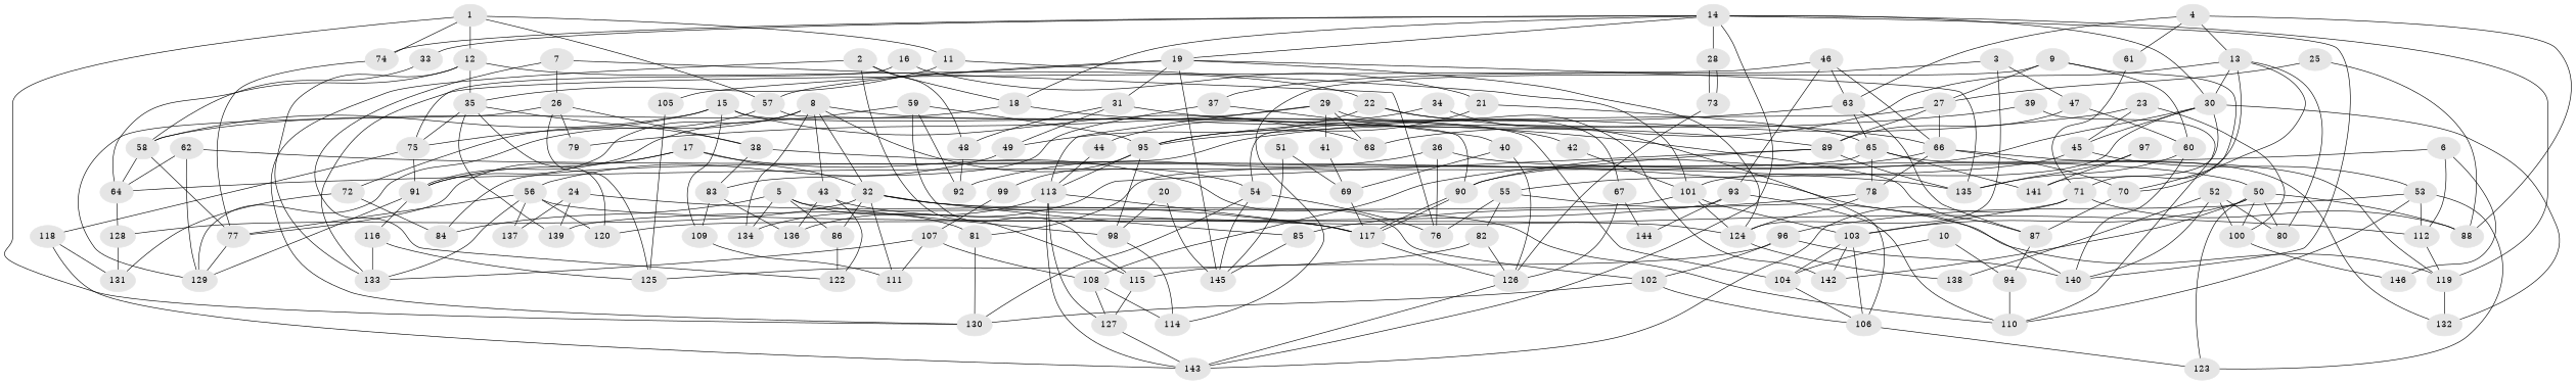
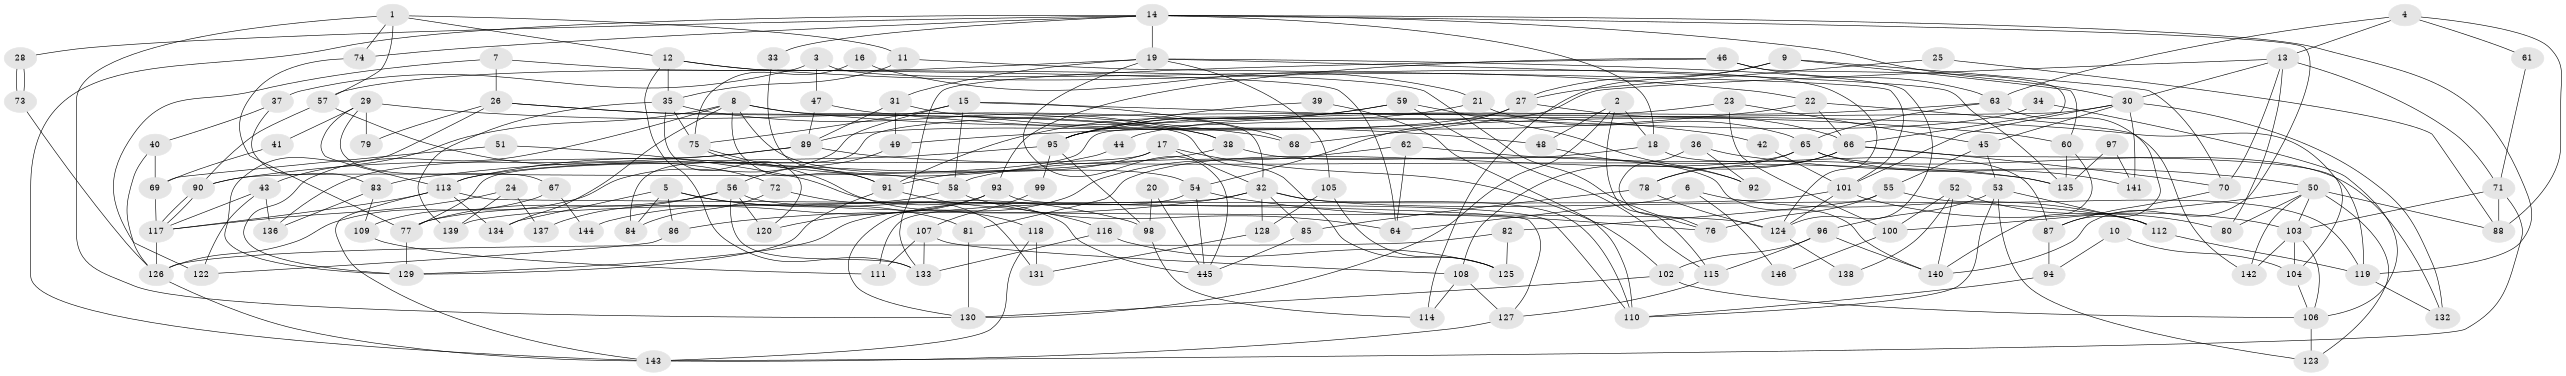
  graph {
    node [color=gray90 style=filled]
    1
    11
    12
    57
    74
    130
    35
    101
    64
    22
    133
    90
    72
    77
    2
    18
    48
    115
    58
    87
    92
    127
    3
    37
    47
    124
    40
    83
    60
    89
    138
    4
    13
    61
    63
    88
    70
    30
    68
    71
    80
    65
    95
    5
    81
    84
    86
    98
    134
    122
    114
    6
    112
    146
    119
    7
    26
    76
    129
    38
    79
    125
    8
    32
    42
    43
    54
    91
    85
    110
    111
    128
    117
    136
-   145
+   145 [label=445]
    116
    9
    27
    66
    140
    135
    10
    94
    104
    106
    75
    139
    120
    55
    82
    49
    142
    45
    132
    141
    143
    103
    14
    19
    28
    33
    31
    105
    73
    15
    109
    118
    16
    21
    17
    102
    20
    78
    113
    99
    56
    108
    23
    100
    53
    24
    137
    126
    25
    29
    41
    67
    69
    144
    131
    34
    44
    123
    36
    50
    39
    96
    46
    93
    51
    52
    59
    62
    107
    97
    1 -- 11
    1 -- 12
    1 -- 57
    1 -- 74
    1 -- 130
    11 -- 35
    11 -- 101
    12 -- 35
    12 -- 64
    12 -- 22
    12 -- 133
    57 -- 90
    57 -- 72
    74 -- 77
    35 -- 38
    35 -- 75
    35 -- 139
    35 -- 120
    101 -- 124
    101 -- 139
    101 -- 103
    22 -- 66
    22 -- 49
    22 -- 142
    90 -- 117
    90 -- 117
    72 -- 84
    72 -- 131
    77 -- 129
    2 -- 130
    2 -- 18
    2 -- 48
    2 -- 115
    18 -- 58
    18 -- 87
    48 -- 92
    115 -- 127
    58 -- 64
    58 -- 77
    87 -- 94
    127 -- 143
    3 -- 37
    3 -- 47
    3 -- 124
    37 -- 40
    37 -- 83
    47 -- 60
    47 -- 89
    124 -- 138
    40 -- 126
    40 -- 69
    83 -- 136
    83 -- 109
    60 -- 140
    60 -- 135
    89 -- 90
    89 -- 136
    89 -- 135
    4 -- 13
    4 -- 61
    4 -- 63
    4 -- 88
    13 -- 70
    13 -- 30
    13 -- 68
    13 -- 71
    13 -- 80
    61 -- 71
    63 -- 87
    63 -- 65
    63 -- 95
    70 -- 87
    30 -- 101
    30 -- 90
    30 -- 45
    30 -- 132
    30 -- 141
    71 -- 88
    71 -- 143
    71 -- 103
    65 -- 81
    65 -- 132
    65 -- 141
    65 -- 78
    95 -- 98
    95 -- 113
    95 -- 99
    5 -- 81
    5 -- 84
    5 -- 86
    5 -- 98
    5 -- 134
    81 -- 130
    86 -- 122
    98 -- 114
    6 -- 64
    6 -- 112
    6 -- 146
    112 -- 119
    119 -- 132
    7 -- 122
    7 -- 26
    7 -- 76
    26 -- 129
    26 -- 38
    26 -- 79
    26 -- 125
    38 -- 83
    38 -- 140
    8 -- 134
    8 -- 129
    8 -- 32
    8 -- 42
    8 -- 43
    8 -- 54
    8 -- 91
    32 -- 86
    32 -- 112
    32 -- 85
    32 -- 110
    32 -- 111
    32 -- 128
    42 -- 101
    43 -- 122
    43 -- 117
    43 -- 136
    54 -- 130
    54 -- 76
    54 -- 145
    91 -- 129
    91 -- 116
    85 -- 145
    128 -- 131
    117 -- 126
    116 -- 133
    116 -- 125
    9 -- 60
    9 -- 70
    9 -- 114
    9 -- 27
    27 -- 89
    27 -- 54
    27 -- 66
    66 -- 70
    66 -- 119
    66 -- 78
    66 -- 108
    10 -- 94
    10 -- 104
    94 -- 110
    104 -- 106
    106 -- 123
    75 -- 91
    75 -- 118
    55 -- 119
    55 -- 76
    55 -- 82
    82 -- 125
    82 -- 126
    49 -- 56
    45 -- 55
    45 -- 53
    103 -- 104
    103 -- 106
    103 -- 142
    14 -- 74
    14 -- 18
    14 -- 30
    14 -- 119
    14 -- 140
    14 -- 143
    14 -- 19
    14 -- 28
    14 -- 33
    19 -- 57
    19 -- 124
    19 -- 145
    19 -- 135
    19 -- 31
    19 -- 105
    28 -- 73
    28 -- 73
    33 -- 58
    31 -- 48
    31 -- 89
    31 -- 49
    105 -- 125
-   64 -- 128
+   105 -- 128
    73 -- 126
    15 -- 58
    15 -- 68
    15 -- 104
    15 -- 75
    15 -- 109
    109 -- 111
    118 -- 143
    118 -- 131
    16 -- 75
    16 -- 21
    21 -- 65
    21 -- 95
    17 -- 77
    17 -- 32
    17 -- 91
    17 -- 102
    102 -- 130
    102 -- 106
    20 -- 98
    20 -- 145
    78 -- 124
    78 -- 85
    113 -- 127
    113 -- 134
    113 -- 117
    113 -- 143
    99 -- 107
    56 -- 133
    56 -- 77
    56 -- 124
    56 -- 120
    56 -- 137
    108 -- 127
    108 -- 114
    23 -- 84
    23 -- 45
    23 -- 100
    100 -- 146
    53 -- 112
    53 -- 110
    53 -- 123
    53 -- 96
    24 -- 117
    24 -- 139
    24 -- 137
    126 -- 143
    25 -- 88
    25 -- 27
    29 -- 68
    29 -- 79
    29 -- 113
    29 -- 41
    29 -- 67
    41 -- 69
    67 -- 126
    67 -- 144
    69 -- 117
    34 -- 106
    34 -- 44
    44 -- 113
    36 -- 92
    36 -- 76
    36 -- 50
    50 -- 88
    50 -- 80
    50 -- 142
    50 -- 103
    50 -- 100
    50 -- 123
    39 -- 95
    39 -- 110
    96 -- 115
    96 -- 140
    96 -- 102
    46 -- 133
    46 -- 63
    46 -- 66
    46 -- 93
    93 -- 110
    93 -- 120
    93 -- 144
    51 -- 145
    51 -- 69
    52 -- 138
    52 -- 80
    52 -- 140
    52 -- 100
    59 -- 115
    59 -- 92
    59 -- 95
    59 -- 91
    62 -- 64
    62 -- 129
    62 -- 135
    107 -- 133
    107 -- 111
    107 -- 108
    97 -- 135
    97 -- 141
  }
